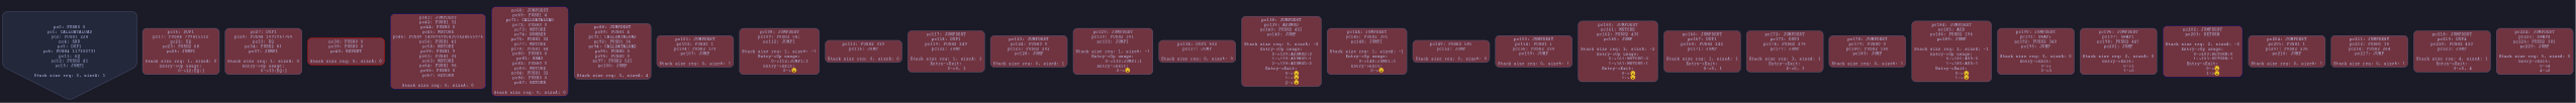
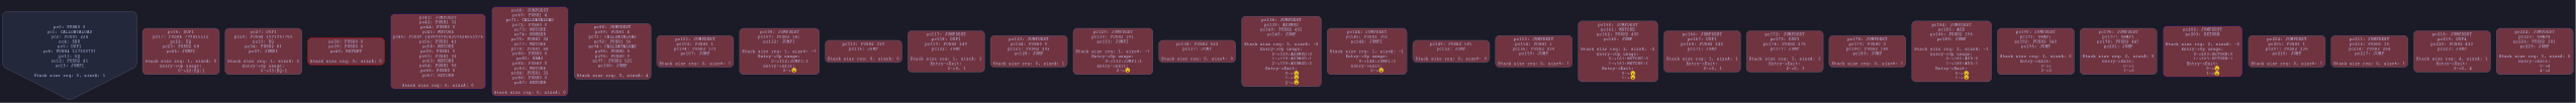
  digraph {
    bgcolor="#1a1b26"
    fontname="Courier Prime"
    node [color="#565f89" fillcolor="#703440" fontcolor="#c0caf5" fontname="Courier Prime" shape=box style="filled, rounded"]
    n1 [fillcolor="#24283b" label="pc0: PUSH0 0\npc1: CALLDATALOAD\npc2: PUSH1 224\npc4: SHR\npc5: DUP1\npc6: PUSH4 117300739\npc11: EQ\npc12: PUSH2 41\npc15: JUMPI\n\nStack size req: 0, sizeΔ: 1\n" shape=invhouse]
    n2 [label="pc16: DUP1\npc17: PUSH4 799415512\npc22: EQ\npc23: PUSH2 68\npc26: JUMPI\n\nStack size req: 1, sizeΔ: 0\nEntry->Op usage:\n	0->22:EQ:1\n"]
    n3 [label="pc27: DUP1\npc28: PUSH4 1091967760\npc33: EQ\npc34: PUSH2 88\npc37: JUMPI\n\nStack size req: 1, sizeΔ: 0\nEntry->Op usage:\n	0->33:EQ:1\n"]
    n4 [color=red label="pc38: PUSH0 0\npc39: PUSH0 0\npc40: REVERT\n\nStack size req: 0, sizeΔ: 0\n"]
    n5 [color=darkblue label="pc41: JUMPDEST\npc42: PUSH1 32\npc44: PUSH0 0\npc45: MSTORE\npc46: PUSH9 1408969854303624655976\npc56: PUSH1 41\npc58: MSTORE\npc59: PUSH1 9\npc61: PUSH1 32\npc63: MSTORE\npc64: PUSH1 96\npc66: PUSH0 0\npc67: RETURN\n\nStack size req: 0, sizeΔ: 0\n"]
    n6 [color=darkblue label="pc68: JUMPDEST\npc69: PUSH1 4\npc71: CALLDATALOAD\npc72: PUSH0 0\npc73: MSTORE\npc74: NUMBER\npc75: PUSH1 32\npc77: MSTORE\npc78: PUSH1 64\npc80: PUSH0 0\npc81: SHA3\npc82: PUSH0 0\npc83: MSTORE\npc84: PUSH1 32\npc86: PUSH0 0\npc87: RETURN\n\nStack size req: 0, sizeΔ: 0\n"]
    n7 [label="pc88: JUMPDEST\npc89: PUSH1 4\npc91: CALLDATALOAD\npc92: PUSH1 36\npc94: CALLDATALOAD\npc95: PUSH0 0\npc96: PUSH0 0\npc97: PUSH2 525\npc100: JUMP\n\nStack size req: 0, sizeΔ: 4\n"]
    n8 [label="pc101: JUMPDEST\npc102: PUSH1 1\npc104: PUSH2 178\npc107: JUMP\n\nStack size req: 0, sizeΔ: 1\n"]
    n9 [label="pc108: JUMPDEST\npc109: PUSH2 543\npc112: JUMPI\n\nStack size req: 1, sizeΔ: -1\nEntry->Op usage:\n	0->112:JUMPI:1\nEntry->Exit:\n	0->😵\n"]
    n10 [label="pc113: PUSH2 329\npc116: JUMP\n\nStack size req: 0, sizeΔ: 0\n"]
    n11 [label="pc117: JUMPDEST\npc118: DUP1\npc119: PUSH2 249\npc122: JUMP\n\nStack size req: 1, sizeΔ: 1\nEntry->Exit:\n	0->0, 1\n"]
    n12 [label="pc123: JUMPDEST\npc124: PUSH0 0\npc125: PUSH2 202\npc128: JUMP\n\nStack size req: 0, sizeΔ: 1\n"]
    n13 [label="pc129: JUMPDEST\npc130: PUSH2 301\npc133: JUMPI\n\nStack size req: 1, sizeΔ: -1\nEntry->Op usage:\n	0->133:JUMPI:1\nEntry->Exit:\n	0->😵\n"]
-   n14 [label="pc134: DUP2 632\npc137: JUMP\n\nStack size req: 0, sizeΔ: 0\n"]
+   n14 [label="pc134: PUSH2 632\npc137: JUMP\n\nStack size req: 0, sizeΔ: 0\n"]
    n15 [label="pc138: JUMPDEST\npc139: ADDMOD\npc140: PUSH2 455\npc143: JUMP\n\nStack size req: 3, sizeΔ: -2\nEntry->Op usage:\n	0->139:ADDMOD:0\n	1->139:ADDMOD:1\n	2->139:ADDMOD:2\nEntry->Exit:\n	0->😵\n	1->😵\n	2->😵\n"]
    n16 [label="pc144: JUMPDEST\npc145: PUSH2 301\npc148: JUMPI\n\nStack size req: 1, sizeΔ: -1\nEntry->Op usage:\n	0->148:JUMPI:1\nEntry->Exit:\n	0->😵\n"]
    n17 [label="pc149: PUSH2 585\npc152: JUMP\n\nStack size req: 0, sizeΔ: 0\n"]
    n18 [label="pc153: JUMPDEST\npc154: PUSH1 2\npc156: PUSH2 230\npc159: JUMP\n\nStack size req: 0, sizeΔ: 1\n"]
    n19 [label="pc160: JUMPDEST\npc161: MSTORE\npc162: PUSH2 435\npc165: JUMP\n\nStack size req: 2, sizeΔ: -2\nEntry->Op usage:\n	0->161:MSTORE:0\n	1->161:MSTORE:1\nEntry->Exit:\n	0->😵\n	1->😵\n"]
    n20 [label="pc166: JUMPDEST\npc167: DUP1\npc168: PUSH2 242\npc171: JUMP\n\nStack size req: 1, sizeΔ: 1\nEntry->Exit:\n	0->0, 1\n"]
    n21 [label="pc172: JUMPDEST\npc173: DUP3\npc174: PUSH2 276\npc177: JUMP\n\nStack size req: 3, sizeΔ: 1\nEntry->Exit:\n	2->0, 3\n"]
    n22 [label="pc178: JUMPDEST\npc179: PUSH0 0\npc180: PUSH2 160\npc183: JUMP\n\nStack size req: 0, sizeΔ: 1\n"]
    n23 [label="pc184: JUMPDEST\npc185: ADD\npc186: PUSH2 196\npc189: JUMP\n\nStack size req: 2, sizeΔ: -1\nEntry->Op usage:\n	0->185:ADD:0\n	1->185:ADD:1\nEntry->Exit:\n	0->😵\n	1->😵\n"]
    n24 [label="pc190: JUMPDEST\npc191: SWAP2\npc192: PUSH2 340\npc195: JUMP\n\nStack size req: 3, sizeΔ: 0\nEntry->Exit:\n	0->2\n	2->0\n"]
    n25 [label="pc196: JUMPDEST\npc197: SWAP1\npc198: PUSH2 449\npc201: JUMP\n\nStack size req: 2, sizeΔ: 0\nEntry->Exit:\n	0->1\n	1->0\n"]
    n26 [color=darkblue label="pc202: JUMPDEST\npc203: RETURN\n\nStack size req: 2, sizeΔ: -2\nEntry->Op usage:\n	0->203:RETURN:0\n	1->203:RETURN:1\nEntry->Exit:\n	0->😵\n	1->😵\n"]
    n27 [label="pc204: JUMPDEST\npc205: PUSH1 1\npc207: PUSH2 236\npc210: JUMP\n\nStack size req: 0, sizeΔ: 1\n"]
    n28 [label="pc211: JUMPDEST\npc212: PUSH1 16\npc214: PUSH2 264\npc217: JUMP\n\nStack size req: 0, sizeΔ: 1\n"]
    n29 [label="pc218: JUMPDEST\npc219: DUP4\npc220: PUSH2 423\npc223: JUMP\n\nStack size req: 4, sizeΔ: 1\nEntry->Exit:\n	3->0, 4\n"]
    n30 [label="pc224: JUMPDEST\npc225: SWAP4\npc226: PUSH2 381\npc229: JUMP\n\nStack size req: 5, sizeΔ: 0\nEntry->Exit:\n	0->4\n	4->0\n"]
  }
